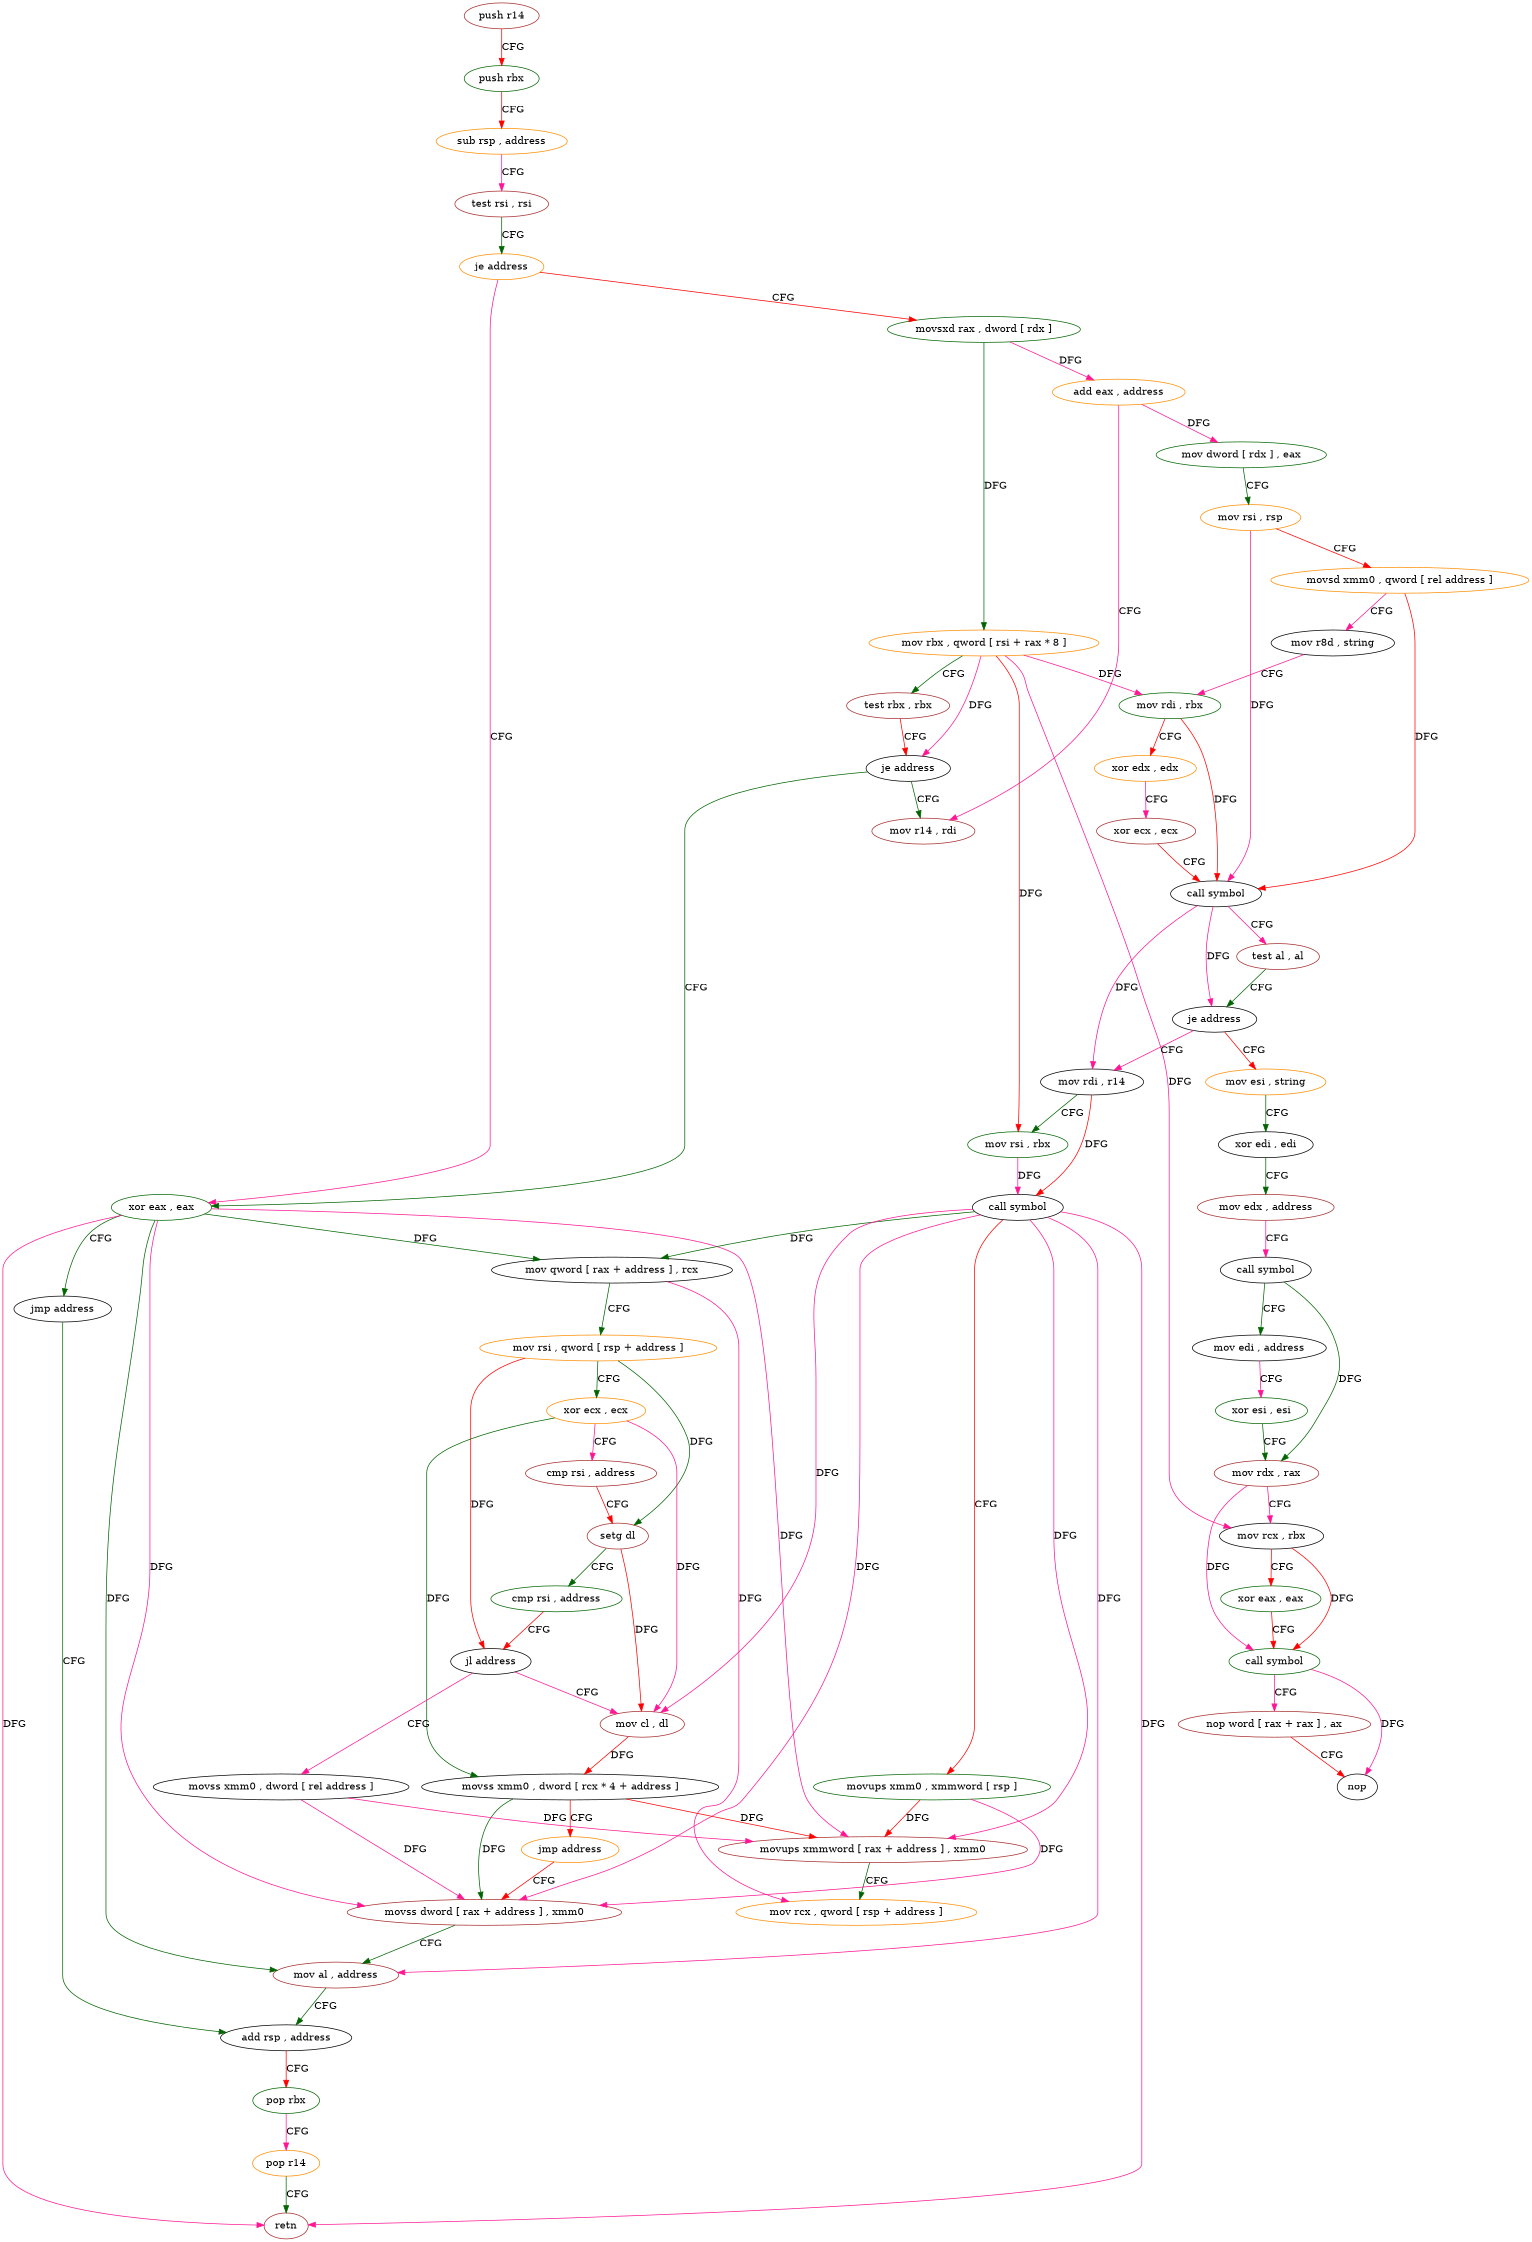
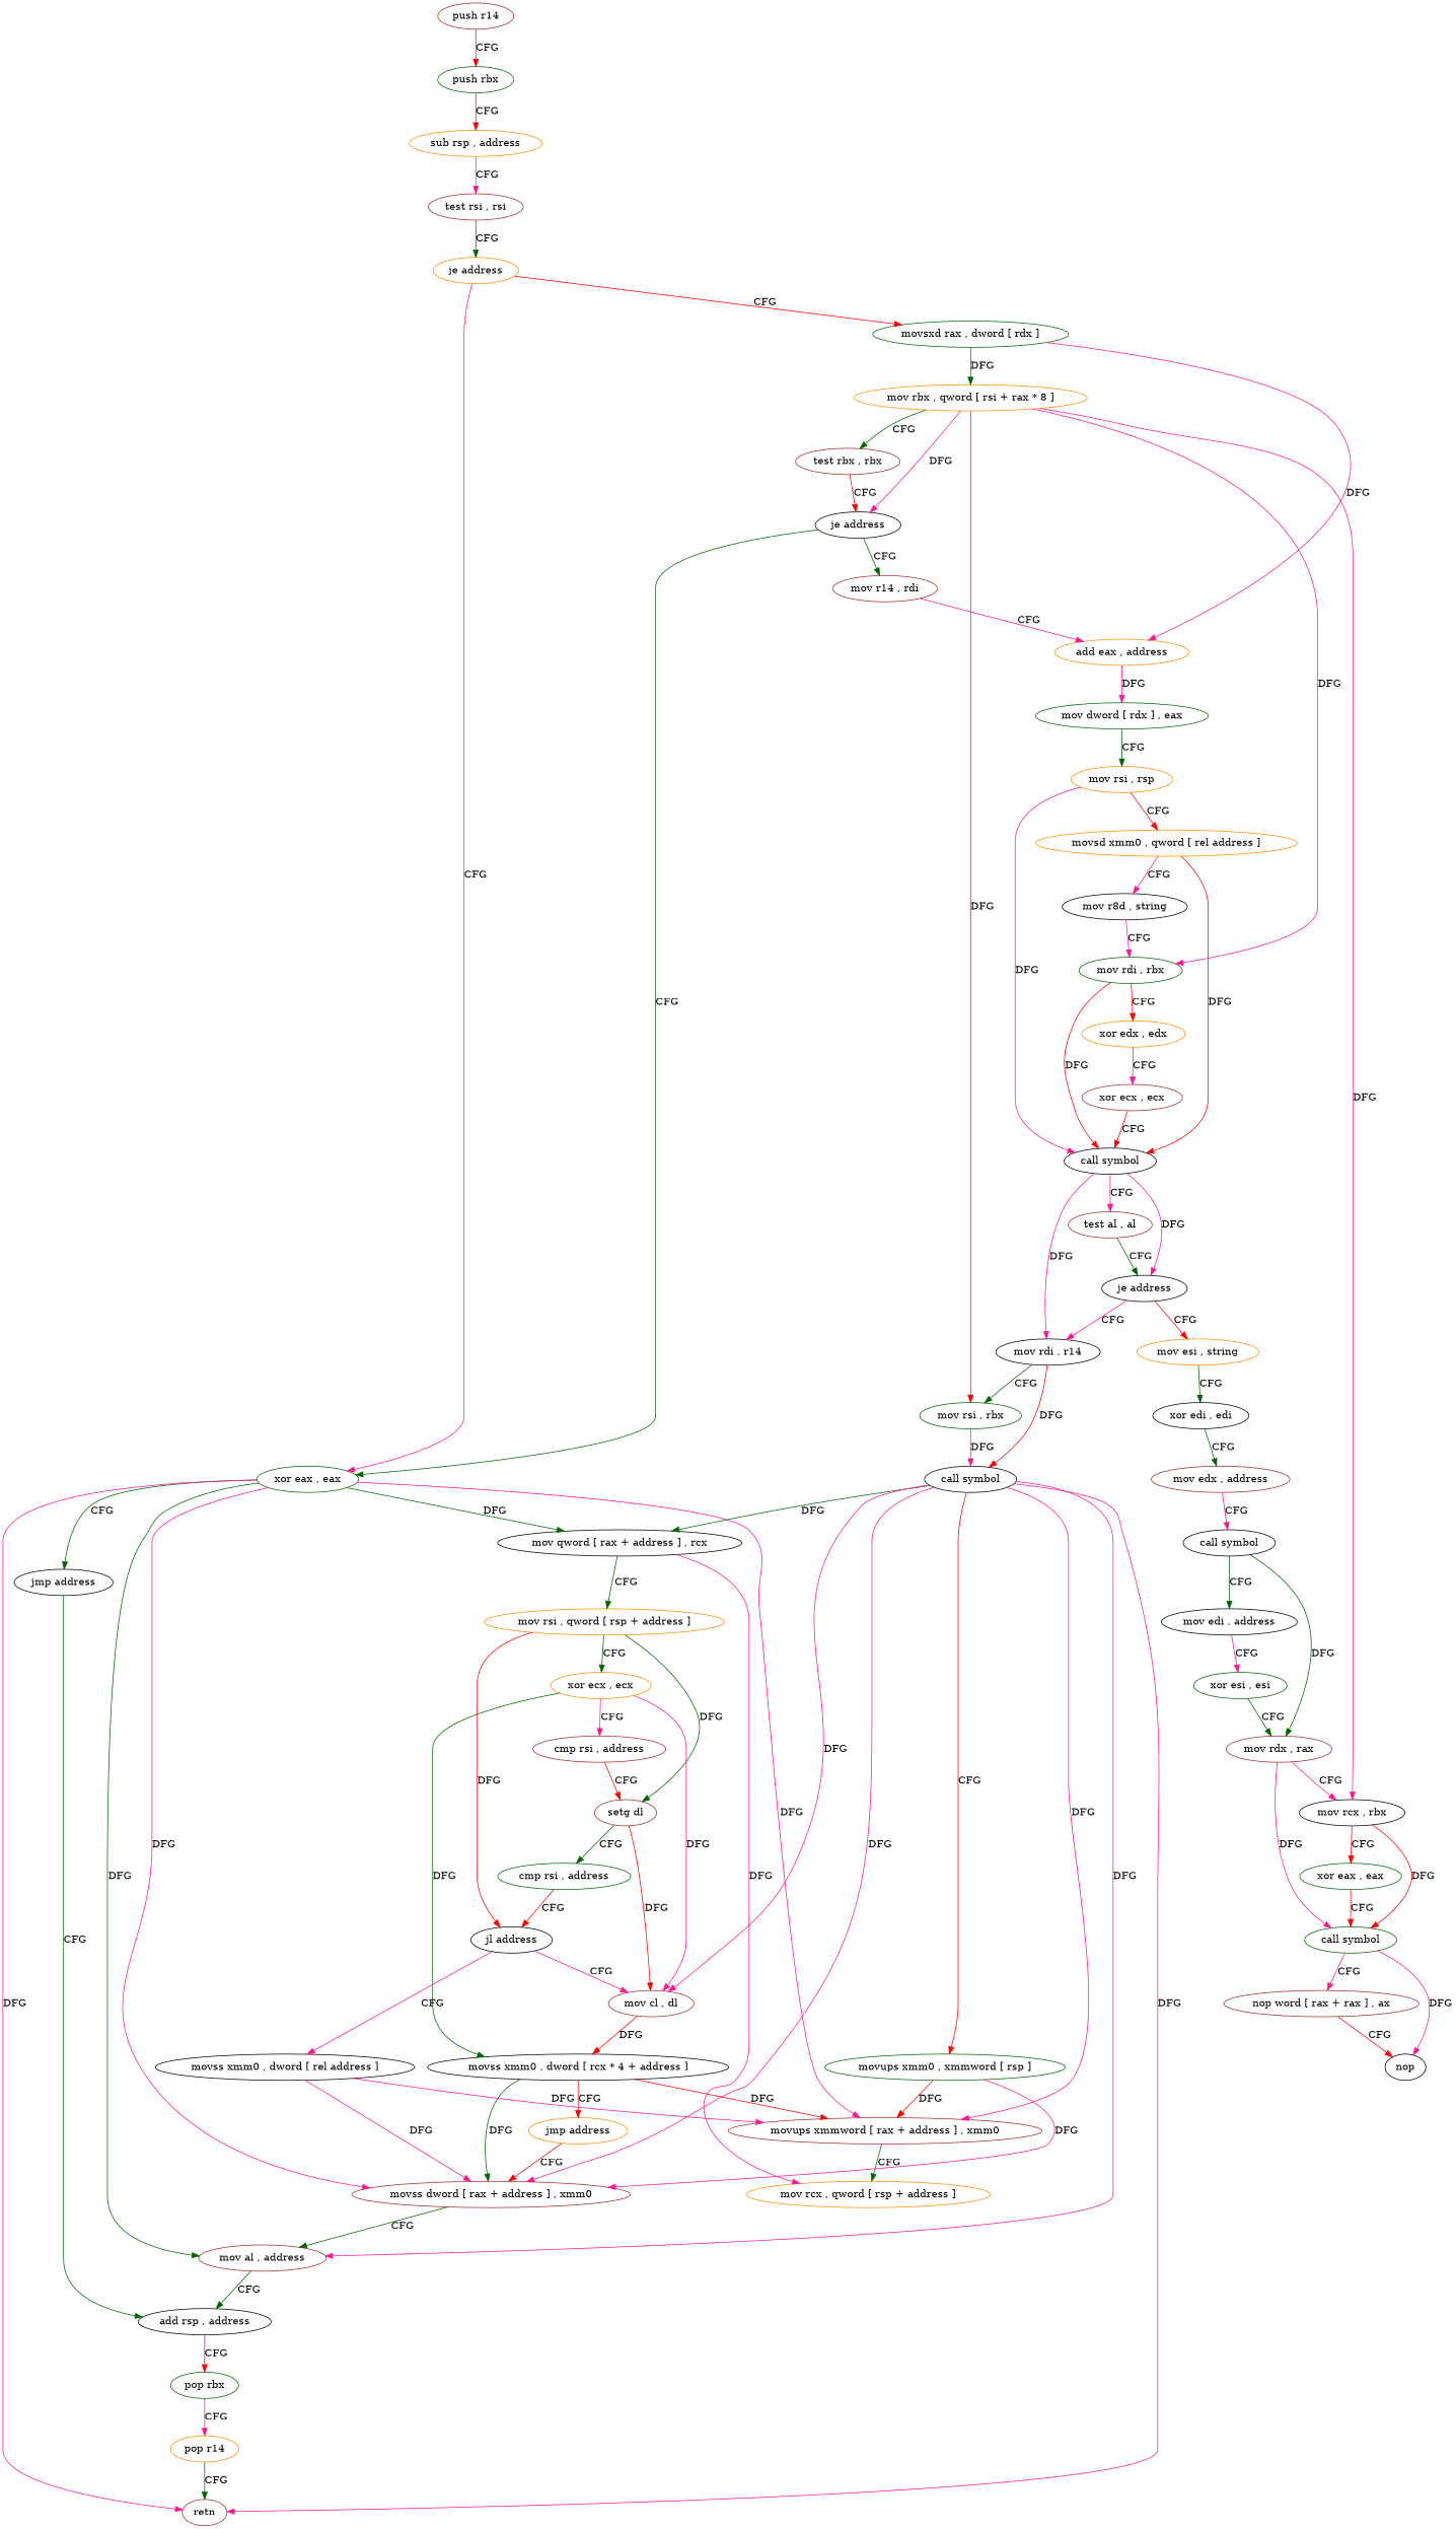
  digraph {
    node [color=black]
    edge [color=deeppink]
    n1 [color=brown label="push r14"]
    n2 [color=darkgreen label="push rbx"]
    n3 [color=darkorange label="sub rsp , address"]
    n4 [color=brown label="test rsi , rsi"]
    n5 [color=darkorange label="je address"]
    n6 [color=darkgreen label="xor eax , eax"]
    n7 [color=darkgreen label="movsxd rax , dword [ rdx ]"]
    n8 [label="jmp address"]
    n9 [color=brown label=retn]
    n10 [color=brown label="movups xmmword [ rax + address ] , xmm0"]
    n11 [label="mov qword [ rax + address ] , rcx"]
    n12 [color=brown label="movss dword [ rax + address ] , xmm0"]
    n13 [color=brown label="mov al , address"]
    n14 [color=darkorange label="mov rbx , qword [ rsi + rax * 8 ]"]
    n15 [color=darkorange label="add eax , address"]
    n16 [label="add rsp , address"]
    n17 [color=darkorange label="mov rcx , qword [ rsp + address ]"]
    n18 [color=darkorange label="mov rsi , qword [ rsp + address ]"]
    n19 [color=brown label="test rbx , rbx"]
    n20 [label="je address"]
    n21 [color=darkgreen label="mov rdi , rbx"]
    n22 [label="mov rcx , rbx"]
    n23 [color=darkgreen label="mov rsi , rbx"]
    n24 [color=darkgreen label="mov dword [ rdx ] , eax"]
    n25 [color=darkgreen label="pop rbx"]
    n26 [color=darkorange label="pop r14"]
    n27 [color=brown label="mov r14 , rdi"]
    n28 [label="call symbol"]
    n29 [color=darkorange label="xor edx , edx"]
    n30 [color=darkgreen label="call symbol"]
    n31 [color=darkgreen label="xor eax , eax"]
    n32 [label="call symbol"]
    n33 [color=darkorange label="mov rsi , rsp"]
    n34 [color=darkorange label="movsd xmm0 , qword [ rel address ]"]
    n35 [label="mov r8d , string"]
    n36 [color=brown label="test al , al"]
    n37 [label="je address"]
    n38 [label="mov rdi , r14"]
    n39 [color=brown label="xor ecx , ecx"]
    n40 [color=darkorange label="mov esi , string"]
    n41 [label="xor edi , edi"]
    n42 [color=brown label="mov edx , address"]
    n43 [color=darkgreen label="movups xmm0 , xmmword [ rsp ]"]
    n44 [color=brown label="mov cl , dl"]
    n45 [label="call symbol"]
    n46 [label="mov edi , address"]
    n47 [color=brown label="mov rdx , rax"]
    n48 [color=darkgreen label="xor esi , esi"]
    n49 [color=brown label="nop word [ rax + rax ] , ax"]
    n50 [label=nop]
    n51 [label="movss xmm0 , dword [ rcx * 4 + address ]"]
    n52 [color=darkorange label="xor ecx , ecx"]
    n53 [color=brown label="setg dl"]
    n54 [label="jl address"]
    n55 [color=brown label="cmp rsi , address"]
    n56 [color=darkgreen label="cmp rsi , address"]
    n57 [label="movss xmm0 , dword [ rel address ]"]
    n58 [color=darkorange label="jmp address"]
    n1 -> n2 [color=red label=CFG]
    n2 -> n3 [color=red label=CFG]
    n3 -> n4 [label=CFG]
    n4 -> n5 [color=darkgreen label=CFG]
    n5 -> n6 [label=CFG]
    n5 -> n7 [color=red label=CFG]
    n6 -> n8 [color=darkgreen label=CFG]
    n6 -> n9 [label=DFG]
    n6 -> n10 [label=DFG]
    n6 -> n11 [color=darkgreen label=DFG]
    n6 -> n12 [label=DFG]
    n6 -> n13 [color=darkgreen label=DFG]
    n7 -> n14 [color=darkgreen label=DFG]
    n7 -> n15 [label=DFG]
    n8 -> n16 [color=darkgreen label=CFG]
    n10 -> n17 [color=darkgreen label=CFG]
    n11 -> n17 [label=DFG]
    n11 -> n18 [color=darkgreen label=CFG]
    n12 -> n13 [color=darkgreen label=CFG]
    n13 -> n16 [color=darkgreen label=CFG]
    n14 -> n19 [color=darkgreen label=CFG]
    n14 -> n20 [label=DFG]
    n14 -> n21 [label=DFG]
    n14 -> n22 [label=DFG]
    n14 -> n23 [color=red label=DFG]
    n15 -> n24 [label=DFG]
    n16 -> n25 [color=red label=CFG]
    n18 -> n52 [color=darkgreen label=CFG]
    n18 -> n53 [color=darkgreen label=DFG]
    n18 -> n54 [color=red label=DFG]
    n19 -> n20 [color=red label=CFG]
    n20 -> n6 [color=darkgreen label=CFG]
    n20 -> n27 [color=darkgreen label=CFG]
    n21 -> n28 [color=red label=DFG]
    n21 -> n29 [color=red label=CFG]
    n22 -> n30 [color=red label=DFG]
    n22 -> n31 [color=red label=CFG]
    n23 -> n32 [label=DFG]
    n24 -> n33 [color=darkgreen label=CFG]
    n25 -> n26 [label=CFG]
    n26 -> n9 [color=darkgreen label=CFG]
-   n15 -> n27 [label=CFG]
+   n27 -> n15 [label=CFG]
    n28 -> n36 [label=CFG]
    n28 -> n37 [label=DFG]
    n28 -> n38 [label=DFG]
    n29 -> n39 [label=CFG]
    n30 -> n49 [label=CFG]
    n30 -> n50 [label=DFG]
    n31 -> n30 [color=red label=CFG]
    n32 -> n9 [label=DFG]
    n32 -> n10 [label=DFG]
    n32 -> n11 [color=darkgreen label=DFG]
    n32 -> n12 [label=DFG]
    n32 -> n13 [label=DFG]
    n32 -> n43 [color=red label=CFG]
    n32 -> n44 [label=DFG]
    n33 -> n28 [label=DFG]
    n33 -> n34 [color=red label=CFG]
    n34 -> n28 [color=red label=DFG]
    n34 -> n35 [label=CFG]
    n35 -> n21 [label=CFG]
    n36 -> n37 [color=darkgreen label=CFG]
    n37 -> n38 [label=CFG]
    n37 -> n40 [color=red label=CFG]
    n38 -> n23 [color=darkgreen label=CFG]
    n38 -> n32 [color=red label=DFG]
    n39 -> n28 [color=red label=CFG]
    n40 -> n41 [color=darkgreen label=CFG]
    n41 -> n42 [color=darkgreen label=CFG]
    n42 -> n45 [label=CFG]
    n43 -> n10 [color=red label=DFG]
    n43 -> n12 [label=DFG]
    n44 -> n51 [color=red label=DFG]
    n45 -> n46 [color=darkgreen label=CFG]
    n45 -> n47 [color=darkgreen label=DFG]
    n46 -> n48 [label=CFG]
    n47 -> n22 [label=CFG]
    n47 -> n30 [label=DFG]
    n48 -> n47 [color=darkgreen label=CFG]
    n49 -> n50 [color=red label=CFG]
    n51 -> n10 [color=red label=DFG]
    n51 -> n12 [color=darkgreen label=DFG]
    n51 -> n58 [color=red label=CFG]
    n52 -> n44 [label=DFG]
    n52 -> n51 [color=darkgreen label=DFG]
    n52 -> n55 [label=CFG]
    n53 -> n44 [color=red label=DFG]
    n53 -> n56 [color=darkgreen label=CFG]
    n54 -> n44 [label=CFG]
    n54 -> n57 [label=CFG]
    n55 -> n53 [color=red label=CFG]
    n56 -> n54 [color=red label=CFG]
    n57 -> n10 [label=DFG]
    n57 -> n12 [label=DFG]
    n58 -> n12 [color=red label=CFG]
  }
